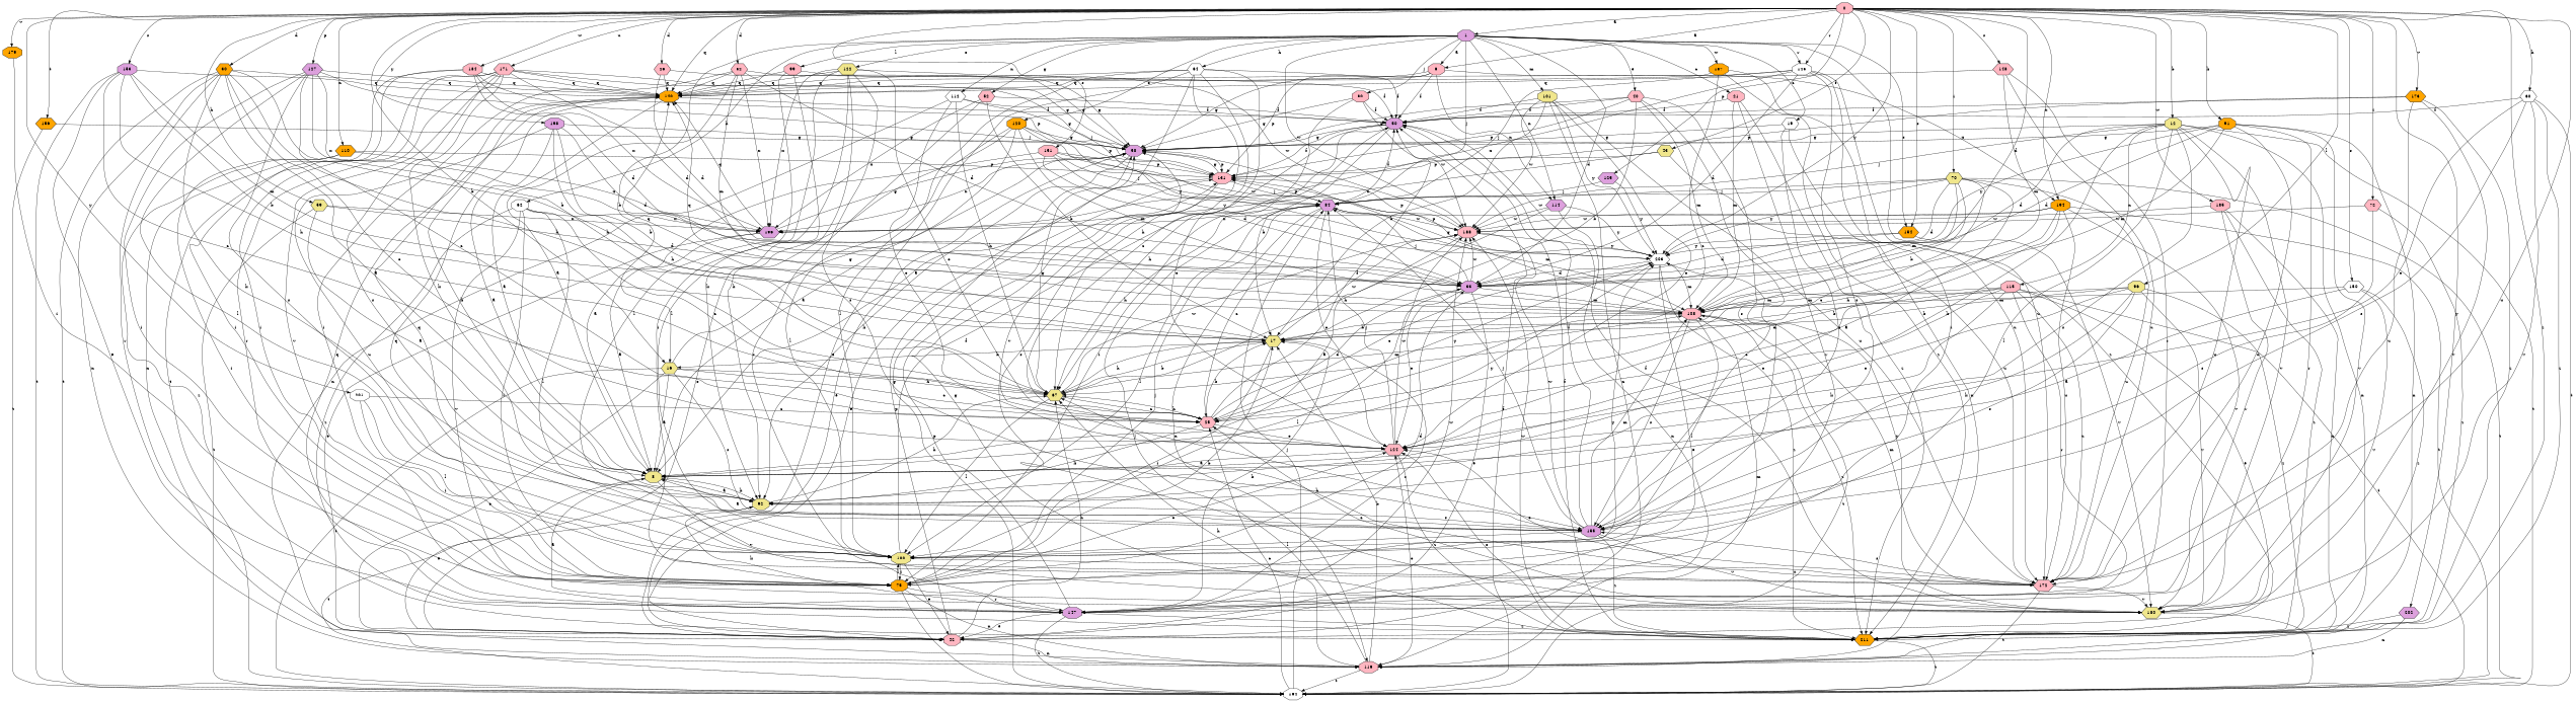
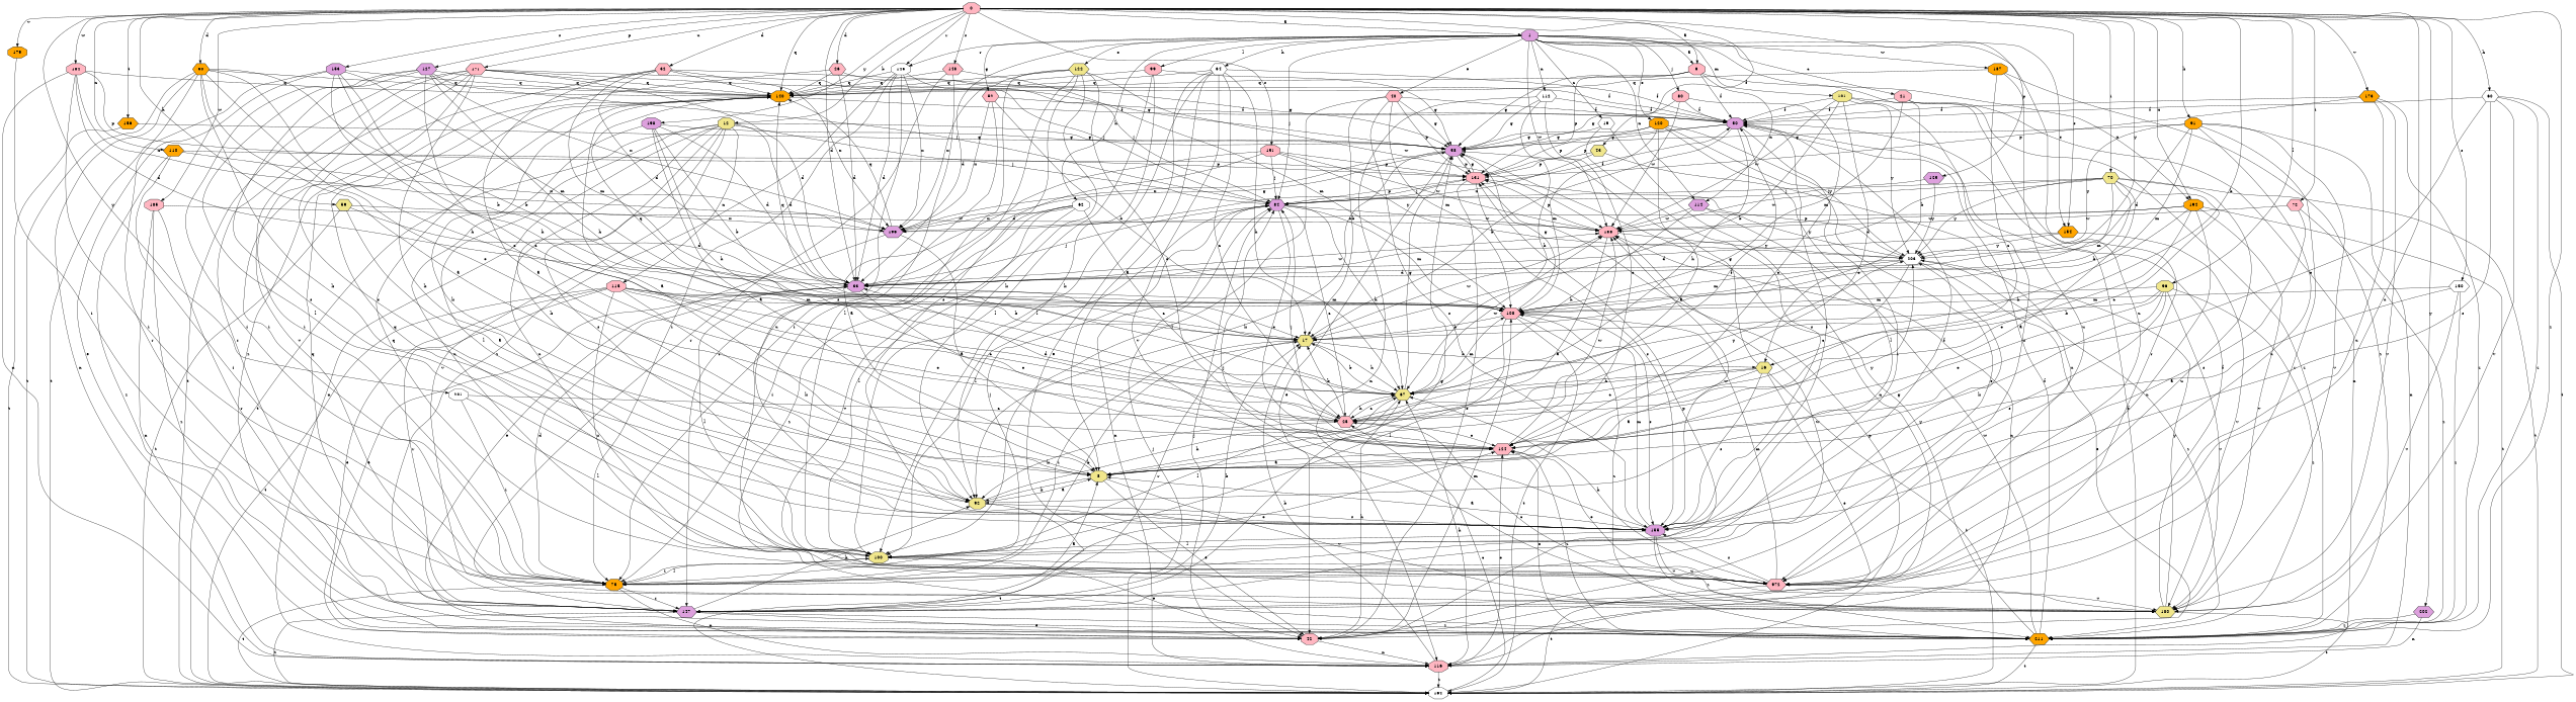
  strict digraph {
    node [fillcolor=lightpink shape=octagon style=filled]
    1 [fillcolor=plum]
    0
    6
    12 [fillcolor=khaki]
    16 [fillcolor=khaki shape=hexagon]
    26 [shape=hexagon]
    30 [fillcolor=orange shape=hexagon]
    32 [shape=hexagon]
    33 [fillcolor=plum]
    43 [fillcolor=khaki shape=hexagon]
    59 [fillcolor=khaki shape=hexagon]
    60 [fillcolor=white shape=hexagon]
    70 [fillcolor=khaki shape=hexagon]
    72 [shape=hexagon]
    91 [fillcolor=orange]
    96 [fillcolor=khaki]
    110 [fillcolor=orange shape=hexagon]
    125 [fillcolor=plum shape=hexagon]
    127 [fillcolor=plum shape=hexagon]
    140 [fillcolor=orange]
    145 [fillcolor=white]
    148 [shape=hexagon]
    150 [fillcolor=white shape=hexagon]
    151
    153 [fillcolor=plum]
    154 [fillcolor=orange shape=hexagon]
    156 [fillcolor=orange shape=hexagon]
    171 [shape=hexagon]
-   172 [shape=hexagon]
+   172 [shape=hexagon label=972]
    173 [fillcolor=orange shape=hexagon]
    179 [fillcolor=orange]
    184
    185
    194 [fillcolor=orange]
    198 [fillcolor=plum]
    201 [fillcolor=white]
    202 [fillcolor=plum shape=hexagon]
    203 [fillcolor=white shape=hexagon]
    211 [fillcolor=orange shape=hexagon]
    19 [fillcolor=white shape=hexagon]
    21
    40 [shape=hexagon]
    52 [shape=hexagon]
    62 [fillcolor=white]
    64 [fillcolor=white shape=hexagon]
    80
    84 [fillcolor=plum shape=hexagon]
    99
    101 [fillcolor=khaki]
    112 [fillcolor=white shape=hexagon]
    114 [fillcolor=plum shape=hexagon]
    120 [fillcolor=orange]
    122 [fillcolor=khaki shape=hexagon]
    187 [fillcolor=orange]
    188
    50 [fillcolor=plum]
    58 [fillcolor=plum]
    131
    92 [fillcolor=khaki]
    180 [fillcolor=khaki shape=hexagon]
    100 [fillcolor=khaki]
    115
    116
    155 [fillcolor=plum]
    164 [fillcolor=white]
    8 [fillcolor=khaki]
    42
    25 [shape=hexagon]
    67 [fillcolor=khaki shape=hexagon]
    17 [fillcolor=khaki shape=hexagon]
-   147 [fillcolor=plum]
+   147 [fillcolor=plum shape=hexagon]
    124 [shape=hexagon]
    75 [fillcolor=orange]
-   108
+   108 [shape=hexagon]
    196 [fillcolor=plum shape=hexagon]
    1 -> 6 [label=a]
    1 -> 16 [label=b]
    1 -> 33 [label=d]
    1 -> 145 [label=r]
    1 -> 154 [label=s]
    1 -> 172 [label=u]
    1 -> 19 [label=c]
    1 -> 21 [label=c]
    1 -> 40 [label=e]
    1 -> 52 [label=g]
    1 -> 62 [label=h]
    1 -> 64 [label=h]
    1 -> 80 [label=j]
    1 -> 84 [label=j]
    1 -> 99 [label=l]
    1 -> 101 [label=m]
    1 -> 112 [label=n]
    1 -> 114 [label=n]
    1 -> 120 [label=o]
    1 -> 122 [label=o]
    1 -> 187 [label=w]
    1 -> 188 [label=w]
    0 -> 1 [label=a]
    0 -> 6 [label=a]
    0 -> 12 [label=b]
    0 -> 16 [label=b]
    0 -> 26 [label=d]
    0 -> 30 [label=d]
    0 -> 32 [label=d]
    0 -> 33 [label=d]
    0 -> 43 [label=f]
    0 -> 59 [label=h]
    0 -> 60 [label=h]
    0 -> 70 [label=i]
    0 -> 72 [label=i]
    0 -> 91 [label=k]
    0 -> 96 [label=l]
    0 -> 110 [label=n]
    0 -> 125 [label=p]
    0 -> 127 [label=p]
    0 -> 140 [label=q]
    0 -> 145 [label=r]
    0 -> 148 [label=s]
    0 -> 150 [label=s]
    0 -> 151 [label=s]
    0 -> 153 [label=s]
    0 -> 154 [label=s]
    0 -> 156 [label=t]
    0 -> 171 [label=u]
    0 -> 172 [label=u]
    0 -> 173 [label=v]
    0 -> 179 [label=v]
    0 -> 184 [label=w]
    0 -> 185 [label=w]
    0 -> 194 [label=x]
    0 -> 198 [label=y]
    0 -> 201 [label=y]
    0 -> 202 [label=y]
    0 -> 203 [label=y]
    0 -> 211 [label=z]
    6 -> 140 [label=q]
    6 -> 194 [label=x]
    6 -> 114 [label=n]
    6 -> 50 [label=f]
    6 -> 58 [label=g]
    6 -> 131 [label=p]
    12 -> 33 [label=d]
    12 -> 172 [label=u]
    12 -> 84 [label=j]
    12 -> 58 [label=g]
    12 -> 92 [label=k]
    12 -> 180 [label=v]
    12 -> 100 [label=l]
    12 -> 115 [label=n]
    12 -> 116 [label=n]
    12 -> 155 [label=s]
    12 -> 164 [label=t]
    16 -> 58 [label=g]
    16 -> 155 [label=s]
    16 -> 164 [label=t]
    16 -> 8 [label=a]
    16 -> 42 [label=e]
    16 -> 25 [label=c]
    16 -> 67 [label=h]
    26 -> 33 [label=d]
    26 -> 140 [label=q]
+   26 -> 211 [label=z]
    26 -> 58 [label=g]
    30 -> 140 [label=q]
    30 -> 92 [label=k]
    30 -> 116 [label=n]
    30 -> 164 [label=t]
    30 -> 8 [label=a]
    30 -> 67 [label=h]
    30 -> 17 [label=b]
    30 -> 147 [label=r]
    30 -> 124 [label=o]
    32 -> 33 [label=d]
    32 -> 140 [label=q]
    32 -> 50 [label=f]
    32 -> 8 [label=a]
    32 -> 75 [label=i]
    32 -> 108 [label=m]
    32 -> 196 [label=x]
    33 -> 84 [label=j]
    33 -> 188 [label=w]
    33 -> 100 [label=l]
    33 -> 42 [label=e]
    33 -> 124 [label=o]
    33 -> 108 [label=m]
    43 -> 172 [label=u]
    43 -> 131 [label=p]
    43 -> 196 [label=x]
    59 -> 33 [label=d]
    59 -> 164 [label=t]
    59 -> 8 [label=a]
    59 -> 196 [label=x]
    60 -> 211 [label=z]
    60 -> 50 [label=f]
    60 -> 180 [label=v]
    60 -> 155 [label=s]
    60 -> 164 [label=t]
    60 -> 124 [label=o]
    70 -> 33 [label=d]
    70 -> 172 [label=u]
    70 -> 203 [label=y]
    70 -> 84 [label=j]
    70 -> 188 [label=w]
    70 -> 164 [label=t]
    70 -> 8 [label=a]
    70 -> 25 [label=c]
    70 -> 17 [label=b]
    70 -> 108 [label=m]
    72 -> 211 [label=z]
    72 -> 188 [label=w]
    72 -> 155 [label=s]
    91 -> 33 [label=d]
    91 -> 172 [label=u]
    91 -> 203 [label=y]
    91 -> 58 [label=g]
    91 -> 180 [label=v]
    91 -> 116 [label=n]
    91 -> 147 [label=r]
    91 -> 108 [label=m]
    96 -> 211 [label=z]
    96 -> 92 [label=k]
    96 -> 180 [label=v]
    96 -> 155 [label=s]
    96 -> 17 [label=b]
    96 -> 124 [label=o]
    96 -> 108 [label=m]
    110 -> 211 [label=z]
    110 -> 131 [label=p]
    110 -> 75 [label=i]
    110 -> 196 [label=x]
    125 -> 203 [label=y]
    125 -> 84 [label=j]
    127 -> 140 [label=q]
    127 -> 84 [label=j]
    127 -> 100 [label=l]
    127 -> 155 [label=s]
    127 -> 25 [label=c]
    127 -> 67 [label=h]
    127 -> 75 [label=i]
    127 -> 196 [label=x]
    140 -> 50 [label=f]
    140 -> 92 [label=k]
    140 -> 8 [label=a]
    145 -> 33 [label=d]
    145 -> 140 [label=q]
    145 -> 211 [label=z]
    145 -> 84 [label=j]
    145 -> 155 [label=s]
    145 -> 75 [label=i]
    145 -> 196 [label=x]
    148 -> 140 [label=q]
    148 -> 172 [label=u]
    148 -> 147 [label=r]
    148 -> 108 [label=m]
    150 -> 211 [label=z]
    150 -> 180 [label=v]
    150 -> 8 [label=a]
    150 -> 108 [label=m]
    151 -> 33 [label=d]
    151 -> 203 [label=y]
    151 -> 84 [label=j]
    151 -> 188 [label=w]
    151 -> 131 [label=p]
    151 -> 8 [label=a]
    153 -> 140 [label=q]
    153 -> 164 [label=t]
    153 -> 42 [label=e]
    153 -> 25 [label=c]
    153 -> 67 [label=h]
    153 -> 17 [label=b]
    153 -> 108 [label=m]
    154 -> 33 [label=d]
    154 -> 203 [label=y]
    154 -> 180 [label=v]
    156 -> 58 [label=g]
    156 -> 164 [label=t]
    171 -> 33 [label=d]
    171 -> 140 [label=q]
    171 -> 84 [label=j]
    171 -> 58 [label=g]
    171 -> 92 [label=k]
    171 -> 180 [label=v]
    171 -> 155 [label=s]
    171 -> 164 [label=t]
    171 -> 147 [label=r]
    171 -> 75 [label=i]
    172 -> 140 [label=q]
    172 -> 180 [label=v]
    172 -> 155 [label=s]
    172 -> 164 [label=t]
    172 -> 67 [label=h]
    172 -> 124 [label=o]
    172 -> 108 [label=m]
    173 -> 172 [label=u]
    173 -> 211 [label=z]
    173 -> 50 [label=f]
    173 -> 131 [label=p]
    173 -> 180 [label=v]
    179 -> 75 [label=i]
    184 -> 33 [label=d]
    184 -> 140 [label=q]
    184 -> 131 [label=p]
    184 -> 116 [label=n]
    184 -> 75 [label=i]
    184 -> 196 [label=x]
    185 -> 211 [label=z]
    185 -> 188 [label=w]
    185 -> 116 [label=n]
    185 -> 147 [label=r]
    194 -> 172 [label=u]
    194 -> 188 [label=w]
    194 -> 180 [label=v]
    194 -> 164 [label=t]
    194 -> 67 [label=h]
    194 -> 124 [label=o]
    194 -> 196 [label=x]
    198 -> 33 [label=d]
    198 -> 172 [label=u]
    198 -> 58 [label=g]
    198 -> 8 [label=a]
    198 -> 67 [label=h]
    198 -> 17 [label=b]
    201 -> 100 [label=l]
    201 -> 25 [label=c]
    201 -> 75 [label=i]
    202 -> 211 [label=z]
    202 -> 116 [label=n]
    203 -> 33 [label=d]
    203 -> 211 [label=z]
    203 -> 131 [label=p]
    203 -> 42 [label=e]
    203 -> 25 [label=c]
    203 -> 108 [label=m]
    211 -> 188 [label=w]
    211 -> 50 [label=f]
    211 -> 58 [label=g]
    211 -> 164 [label=t]
    211 -> 124 [label=o]
    19 -> 58 [label=g]
    19 -> 116 [label=n]
    19 -> 155 [label=s]
    21 -> 211 [label=z]
    21 -> 50 [label=f]
    21 -> 147 [label=r]
    21 -> 108 [label=m]
    40 -> 50 [label=f]
    40 -> 58 [label=g]
    40 -> 131 [label=p]
    40 -> 100 [label=l]
    40 -> 155 [label=s]
    40 -> 17 [label=b]
    40 -> 108 [label=m]
    52 -> 50 [label=f]
    52 -> 17 [label=b]
    52 -> 147 [label=r]
    52 -> 196 [label=x]
    62 -> 211 [label=z]
    62 -> 180 [label=v]
    62 -> 100 [label=l]
    62 -> 25 [label=c]
    62 -> 75 [label=i]
    62 -> 196 [label=x]
    64 -> 140 [label=q]
    64 -> 50 [label=f]
    64 -> 180 [label=v]
    64 -> 100 [label=l]
    64 -> 8 [label=a]
    64 -> 42 [label=e]
    64 -> 25 [label=c]
    64 -> 67 [label=h]
    80 -> 188 [label=w]
    80 -> 50 [label=f]
    80 -> 58 [label=g]
    80 -> 124 [label=o]
    84 -> 188 [label=w]
    84 -> 50 [label=f]
    84 -> 131 [label=p]
    84 -> 100 [label=l]
    84 -> 116 [label=n]
    84 -> 25 [label=c]
    84 -> 67 [label=h]
    84 -> 124 [label=o]
    84 -> 108 [label=m]
    99 -> 140 [label=q]
    99 -> 58 [label=g]
    99 -> 92 [label=k]
    99 -> 100 [label=l]
    101 -> 172 [label=u]
    101 -> 203 [label=y]
    101 -> 188 [label=w]
    101 -> 50 [label=f]
    101 -> 116 [label=n]
    101 -> 17 [label=b]
    101 -> 124 [label=o]
    112 -> 50 [label=f]
    112 -> 58 [label=g]
    112 -> 116 [label=n]
    112 -> 67 [label=h]
    112 -> 124 [label=o]
    114 -> 203 [label=y]
    114 -> 188 [label=w]
    114 -> 116 [label=n]
    114 -> 67 [label=h]
    120 -> 203 [label=y]
    120 -> 58 [label=g]
    120 -> 131 [label=p]
    120 -> 100 [label=l]
    120 -> 8 [label=a]
    120 -> 42 [label=e]
    120 -> 108 [label=m]
    122 -> 140 [label=q]
    122 -> 188 [label=w]
    122 -> 92 [label=k]
    122 -> 100 [label=l]
    122 -> 155 [label=s]
    122 -> 124 [label=o]
    122 -> 75 [label=i]
    122 -> 196 [label=x]
    187 -> 140 [label=q]
    187 -> 172 [label=u]
    187 -> 211 [label=z]
    187 -> 25 [label=c]
    188 -> 203 [label=y]
    188 -> 131 [label=p]
    188 -> 8 [label=a]
    50 -> 58 [label=g]
-   50 -> 131 [label=f]
+   50 -> 131 [label=p]
    50 -> 67 [label=h]
    50 -> 17 [label=b]
    50 -> 75 [label=i]
    58 -> 131 [label=p]
    58 -> 92 [label=k]
    58 -> 42 [label=e]
    58 -> 196 [label=x]
    131 -> 84 [label=j]
    131 -> 58 [label=g]
    131 -> 155 [label=s]
    131 -> 42 [label=e]
    92 -> 155 [label=s]
    92 -> 164 [label=t]
    92 -> 8 [label=a]
    92 -> 67 [label=h]
    180 -> 203 [label=y]
    180 -> 50 [label=f]
    180 -> 164 [label=t]
    180 -> 25 [label=c]
    100 -> 140 [label=q]
    100 -> 172 [label=u]
    100 -> 50 [label=f]
    100 -> 42 [label=e]
    100 -> 75 [label=i]
    115 -> 172 [label=u]
    115 -> 92 [label=k]
    115 -> 164 [label=t]
    115 -> 42 [label=e]
    115 -> 25 [label=c]
    115 -> 17 [label=b]
    115 -> 147 [label=r]
    115 -> 124 [label=o]
    115 -> 108 [label=m]
    116 -> 84 [label=j]
    116 -> 164 [label=t]
    116 -> 67 [label=h]
    116 -> 17 [label=b]
    116 -> 124 [label=o]
    155 -> 211 [label=z]
    155 -> 84 [label=j]
    155 -> 188 [label=w]
    155 -> 50 [label=f]
    155 -> 180 [label=v]
    155 -> 100 [label=l]
    155 -> 8 [label=a]
    155 -> 108 [label=m]
    164 -> 84 [label=j]
    164 -> 50 [label=f]
    164 -> 131 [label=p]
    164 -> 25 [label=c]
    8 -> 203 [label=y]
    8 -> 92 [label=k]
    8 -> 180 [label=v]
    8 -> 42 [label=e]
    42 -> 131 [label=p]
    42 -> 116 [label=n]
    42 -> 67 [label=h]
    42 -> 108 [label=m]
    25 -> 33 [label=d]
    25 -> 203 [label=y]
    25 -> 50 [label=f]
    25 -> 92 [label=k]
    25 -> 67 [label=h]
    25 -> 17 [label=b]
    25 -> 124 [label=o]
    67 -> 188 [label=w]
    67 -> 58 [label=g]
    67 -> 100 [label=l]
    67 -> 25 [label=c]
    67 -> 17 [label=b]
    67 -> 108 [label=m]
    17 -> 16 [label=b]
    17 -> 140 [label=q]
    17 -> 188 [label=w]
    17 -> 67 [label=h]
    17 -> 147 [label=r]
    17 -> 75 [label=i]
    147 -> 140 [label=q]
    147 -> 211 [label=z]
    147 -> 188 [label=w]
    147 -> 58 [label=g]
    147 -> 92 [label=k]
    147 -> 164 [label=t]
    147 -> 8 [label=a]
    147 -> 42 [label=e]
    147 -> 17 [label=b]
    124 -> 211 [label=z]
    124 -> 84 [label=j]
    124 -> 188 [label=w]
    124 -> 8 [label=a]
    75 -> 33 [label=d]
    75 -> 203 [label=y]
    75 -> 84 [label=j]
    75 -> 100 [label=l]
    75 -> 116 [label=n]
    75 -> 164 [label=t]
    75 -> 17 [label=b]
    75 -> 147 [label=r]
    75 -> 124 [label=o]
    108 -> 140 [label=q]
    108 -> 211 [label=z]
    108 -> 58 [label=g]
    108 -> 100 [label=l]
    108 -> 155 [label=s]
    108 -> 164 [label=t]
    108 -> 17 [label=b]
    196 -> 140 [label=q]
    196 -> 58 [label=g]
    196 -> 8 [label=a]
    196 -> 42 [label=e]
  }
